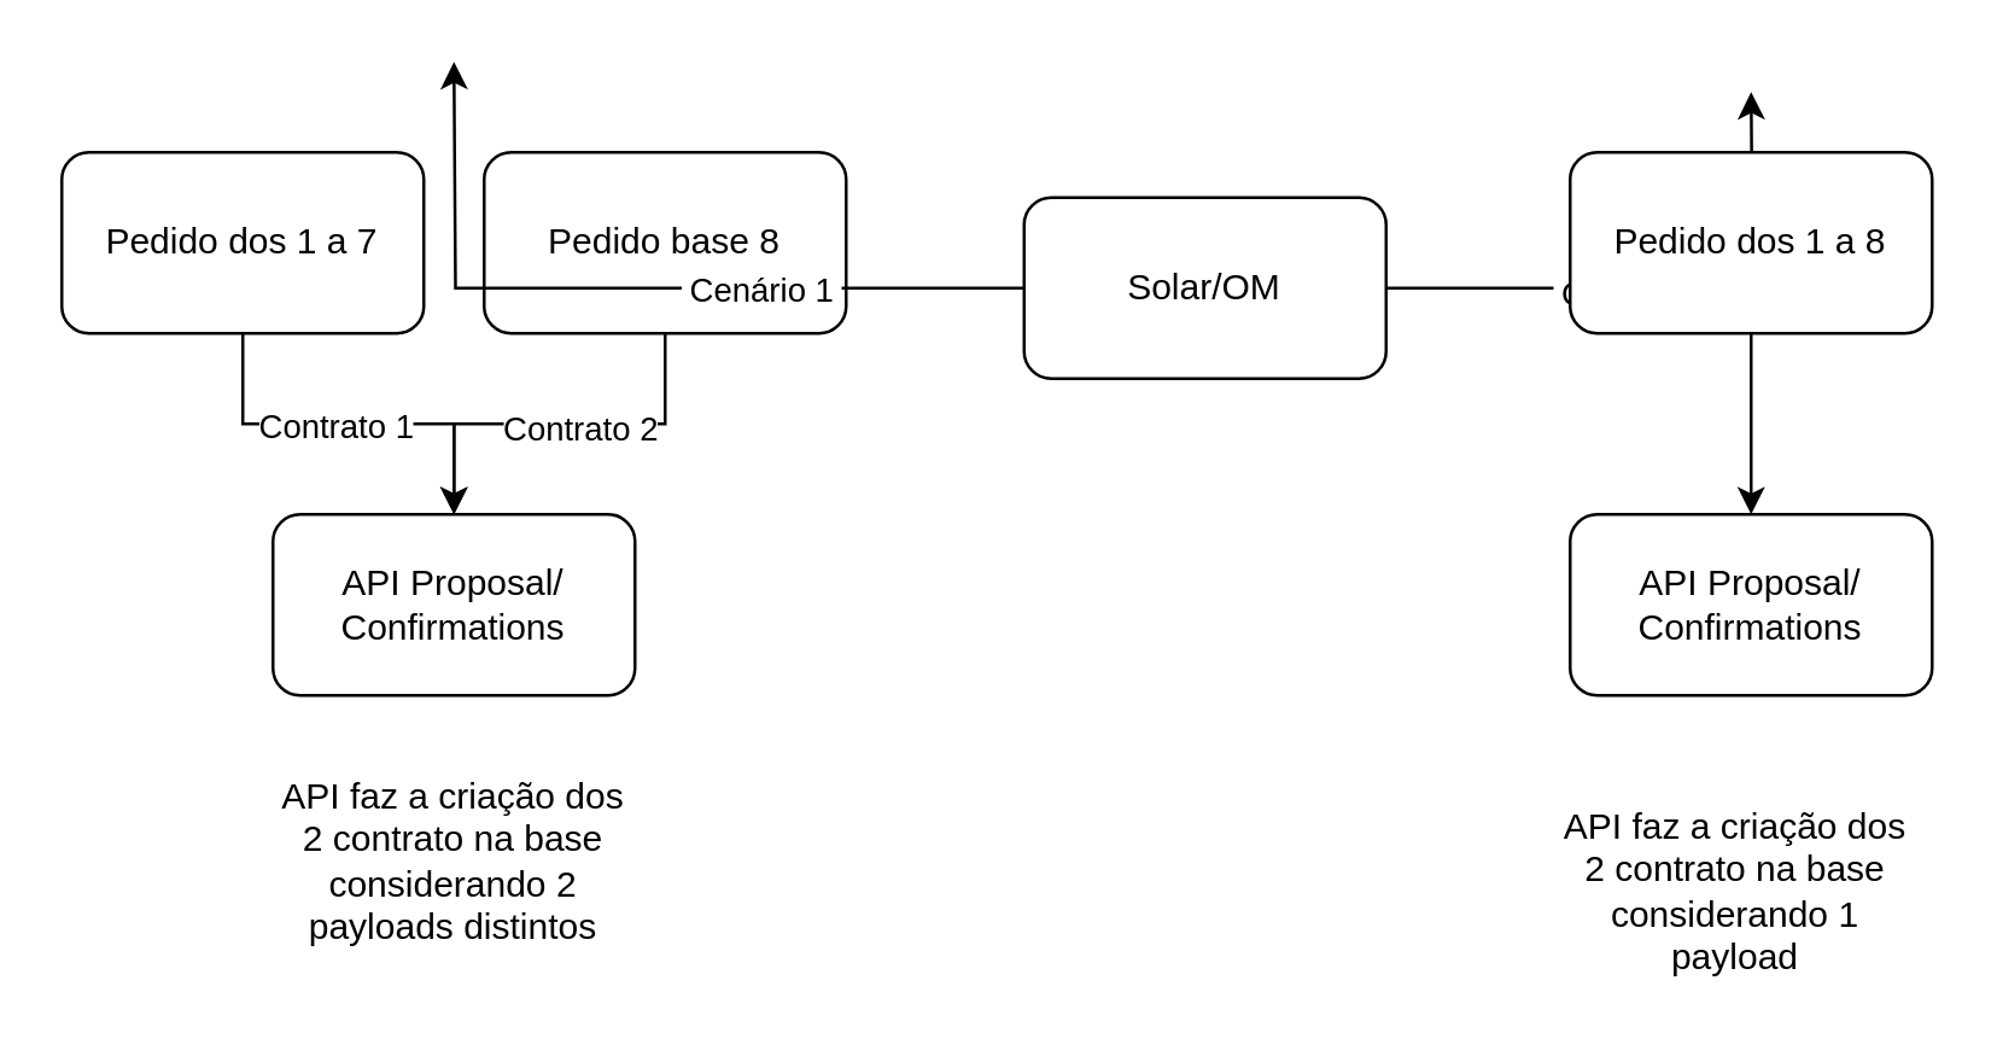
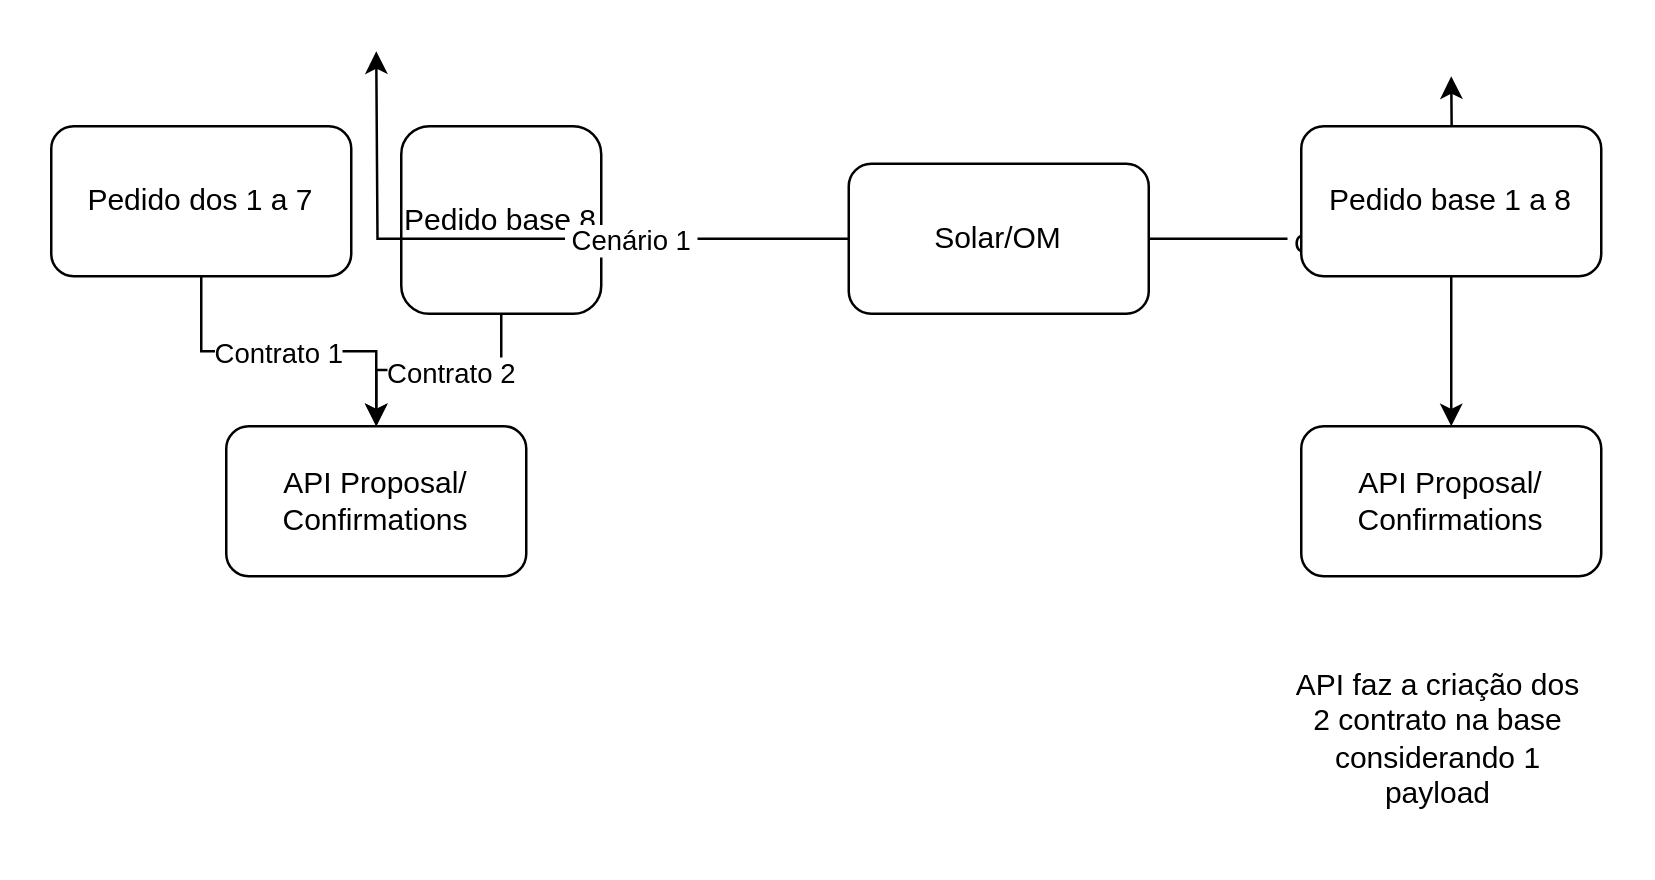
  <mxCell id="0" />
  <mxCell id="1" parent="0" />
  <mxCell id="2" value="API Proposal/&lt;div&gt;Confirmations&lt;/div&gt;" style="rounded=1;whiteSpace=wrap;html=1;" vertex="1" parent="1"><mxGeometry x="90" y="170" width="120" height="60" as="geometry" /></mxCell>
  <mxCell id="3" style="edgeStyle=orthogonalEdgeStyle;rounded=0;orthogonalLoop=1;jettySize=auto;html=1;entryX=0.5;entryY=0;entryDx=0;entryDy=0;" edge="1" parent="1" source="5" target="2"><mxGeometry relative="1" as="geometry" /></mxCell>
  <mxCell id="4" value="Contrato 1" style="edgeLabel;html=1;align=center;verticalAlign=middle;resizable=0;points=[];" vertex="1" connectable="0" parent="3"><mxGeometry x="-0.071" relative="1" as="geometry"><mxPoint as="offset" /></mxGeometry></mxCell>
  <mxCell id="5" value="Pedido dos 1 a 7" style="rounded=1;whiteSpace=wrap;html=1;" vertex="1" parent="1"><mxGeometry x="20" y="50" width="120" height="60" as="geometry" /></mxCell>
  <mxCell id="6" style="edgeStyle=orthogonalEdgeStyle;rounded=0;orthogonalLoop=1;jettySize=auto;html=1;entryX=0.5;entryY=0;entryDx=0;entryDy=0;" edge="1" parent="1" source="8" target="2"><mxGeometry relative="1" as="geometry" /></mxCell>
  <mxCell id="7" value="Contrato 2" style="edgeLabel;html=1;align=center;verticalAlign=middle;resizable=0;points=[];" vertex="1" connectable="0" parent="6"><mxGeometry x="-0.099" y="1" relative="1" as="geometry"><mxPoint as="offset" /></mxGeometry></mxCell>
- <mxCell id="8" value="Pedido base 8" style="rounded=1;whiteSpace=wrap;html=1;" vertex="1" parent="1"><mxGeometry x="160" y="50" width="120" height="60" as="geometry" /></mxCell>
+ <mxCell id="8" value="Pedido base 8" style="rounded=1;whiteSpace=wrap;html=1;" vertex="1" parent="1"><mxGeometry x="160" y="50" width="80" height="75" as="geometry" /></mxCell>
  <mxCell id="9" style="edgeStyle=orthogonalEdgeStyle;rounded=0;orthogonalLoop=1;jettySize=auto;html=1;" edge="1" parent="1" source="13"><mxGeometry relative="1" as="geometry"><mxPoint x="150" y="20" as="targetPoint" /></mxGeometry></mxCell>
  <mxCell id="10" value="&amp;nbsp;Cenário 1&amp;nbsp;" style="edgeLabel;html=1;align=center;verticalAlign=middle;resizable=0;points=[];" vertex="1" connectable="0" parent="9"><mxGeometry x="-0.335" relative="1" as="geometry"><mxPoint as="offset" /></mxGeometry></mxCell>
  <mxCell id="11" style="edgeStyle=orthogonalEdgeStyle;rounded=0;orthogonalLoop=1;jettySize=auto;html=1;" edge="1" parent="1" source="13"><mxGeometry relative="1" as="geometry"><mxPoint x="580" y="30" as="targetPoint" /></mxGeometry></mxCell>
  <mxCell id="12" value="&amp;nbsp;Cenário 2&amp;nbsp;" style="edgeLabel;html=1;align=center;verticalAlign=middle;resizable=0;points=[];" vertex="1" connectable="0" parent="11"><mxGeometry x="-0.127" y="-1" relative="1" as="geometry"><mxPoint as="offset" /></mxGeometry></mxCell>
  <mxCell id="13" value="Solar/OM" style="rounded=1;whiteSpace=wrap;html=1;" vertex="1" parent="1"><mxGeometry x="339" y="65" width="120" height="60" as="geometry" /></mxCell>
  <mxCell id="14" style="edgeStyle=orthogonalEdgeStyle;rounded=0;orthogonalLoop=1;jettySize=auto;html=1;entryX=0.5;entryY=0;entryDx=0;entryDy=0;" edge="1" parent="1" source="15" target="16"><mxGeometry relative="1" as="geometry" /></mxCell>
- <mxCell id="15" value="Pedido dos 1 a 8" style="rounded=1;whiteSpace=wrap;html=1;" vertex="1" parent="1"><mxGeometry x="520" y="50" width="120" height="60" as="geometry" /></mxCell>
+ <mxCell id="15" value="Pedido base 1 a 8" style="rounded=1;whiteSpace=wrap;html=1;" vertex="1" parent="1"><mxGeometry x="520" y="50" width="120" height="60" as="geometry" /></mxCell>
  <mxCell id="16" value="API Proposal/&lt;div&gt;Confirmations&lt;/div&gt;" style="rounded=1;whiteSpace=wrap;html=1;" vertex="1" parent="1"><mxGeometry x="520" y="170" width="120" height="60" as="geometry" /></mxCell>
  <mxCell id="17" value="API faz a criação dos 2 contrato na base considerando 1 payload" style="text;html=1;align=center;verticalAlign=middle;whiteSpace=wrap;rounded=0;" vertex="1" parent="1"><mxGeometry x="515" y="260" width="120" height="70" as="geometry" /></mxCell>
- <mxCell id="18" value="API faz a criação dos 2 contrato na base considerando 2 payloads distintos" style="text;html=1;align=center;verticalAlign=middle;whiteSpace=wrap;rounded=0;" vertex="1" parent="1"><mxGeometry x="90" y="250" width="120" height="70" as="geometry" /></mxCell>
